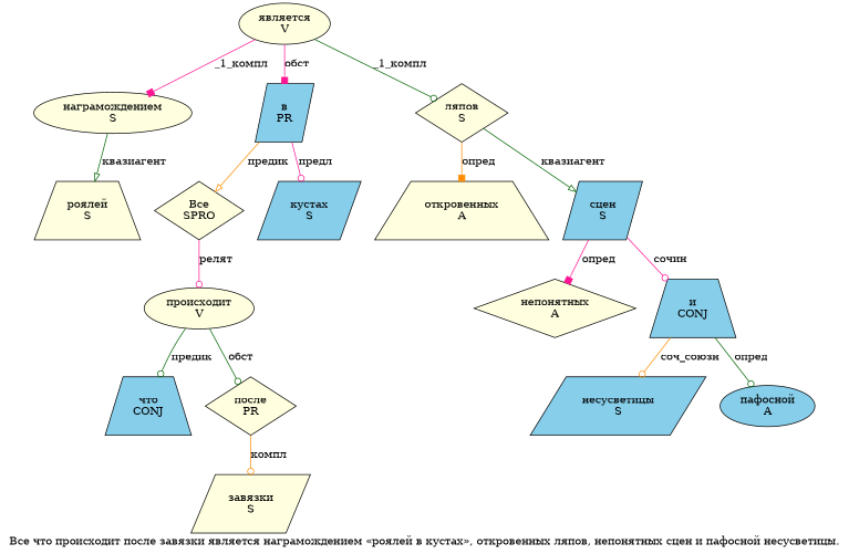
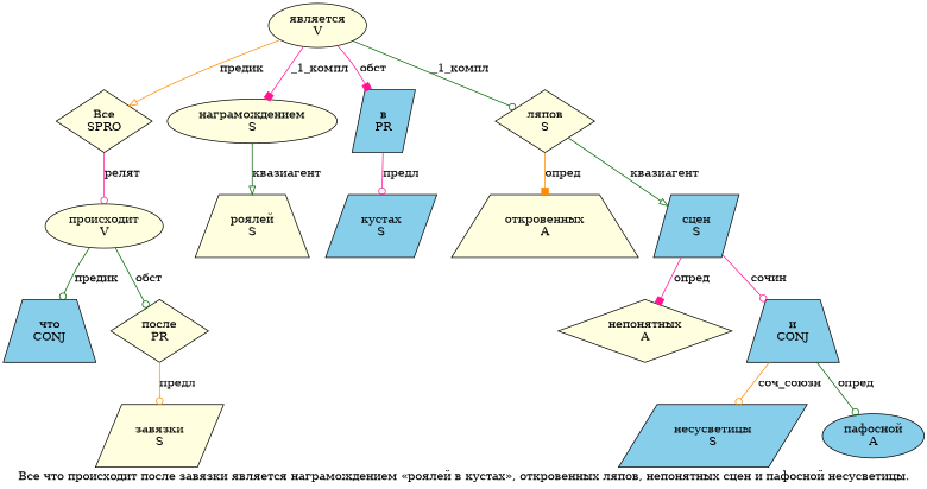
  digraph {
    label="Все что происходит после завязки является награмождением «роялей в кустах», откровенных ляпов, непонятных сцен и пафосной несусветицы."
    node [fillcolor=lightyellow penwidth=1 shape=parallelogram style=filled]
    edge [arrowhead=odot color=deeppink]
    n1 [label="Все\nSPRO" shape=diamond]
    n2 [label="происходит\nV" shape=ellipse]
    n3 [fillcolor=skyblue label="что\nCONJ" shape=trapezium]
    n4 [label="после\nPR" shape=diamond]
    n5 [label="завязки\nS"]
    n6 [label="является\nV" shape=ellipse]
    n7 [label="награмождением\nS" shape=ellipse]
    n8 [fillcolor=skyblue label="в\nPR"]
    n9 [label="ляпов\nS" shape=diamond]
    n10 [label="роялей\nS" shape=trapezium]
    n11 [fillcolor=skyblue label="кустах\nS"]
    n12 [label="откровенных\nA" shape=trapezium]
    n13 [fillcolor=skyblue label="сцен\nS"]
    n14 [label="непонятных\nA" shape=diamond]
    n15 [fillcolor=skyblue label="и\nCONJ" shape=trapezium]
    n16 [fillcolor=skyblue label="несусветицы\nS"]
    n17 [fillcolor=skyblue label="пафосной\nA" shape=ellipse]
    n1 -> n2 [label="релят"]
    n2 -> n3 [color=darkgreen label="предик"]
    n2 -> n4 [color=darkgreen label="обст"]
-   n4 -> n5 [color=darkorange label="компл"]
-   n8 -> n1 [arrowhead=onormal color=darkorange label="предик"]
+   n4 -> n5 [color=darkorange label="предл"]
+   n6 -> n1 [arrowhead=onormal color=darkorange label="предик"]
    n6 -> n7 [arrowhead=box label="_1_компл"]
    n6 -> n8 [arrowhead=box label="обст"]
    n6 -> n9 [color=darkgreen label="_1_компл"]
    n7 -> n10 [arrowhead=onormal color=darkgreen label="квазиагент"]
    n8 -> n11 [label="предл"]
    n9 -> n12 [arrowhead=box color=darkorange label="опред"]
    n9 -> n13 [arrowhead=onormal color=darkgreen label="квазиагент"]
    n13 -> n14 [arrowhead=box label="опред"]
    n13 -> n15 [label="сочин"]
    n15 -> n16 [color=darkorange label="соч_союзн"]
    n15 -> n17 [color=darkgreen label="опред"]
  }
